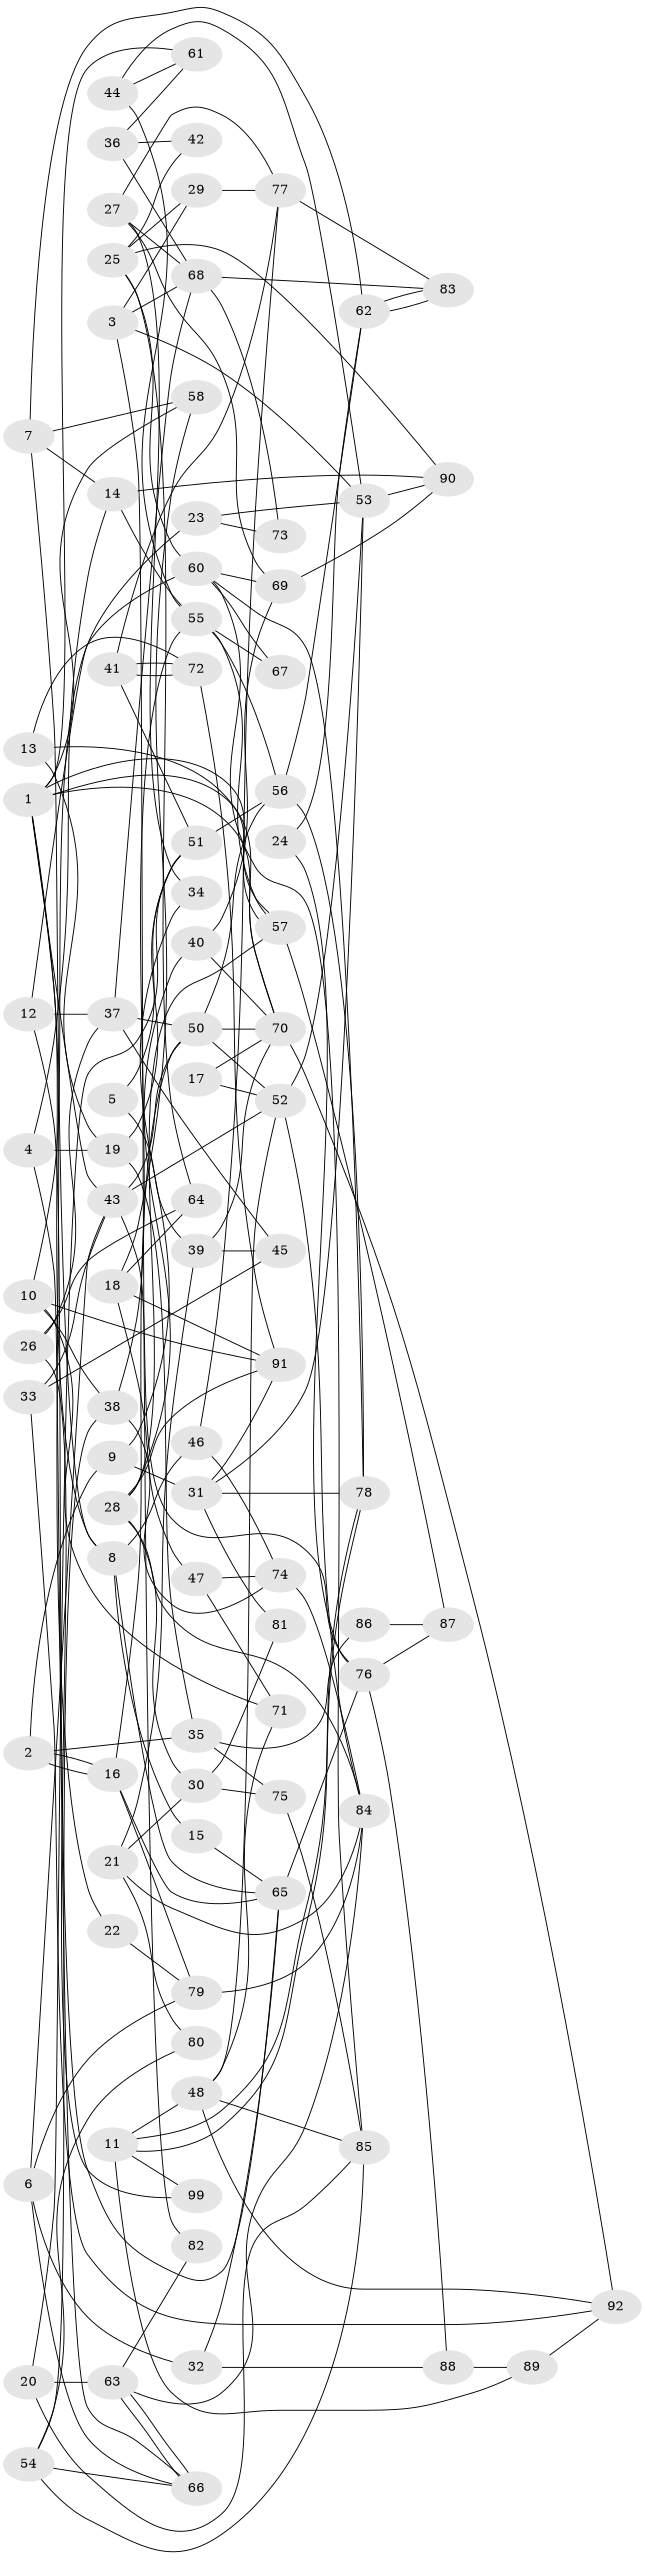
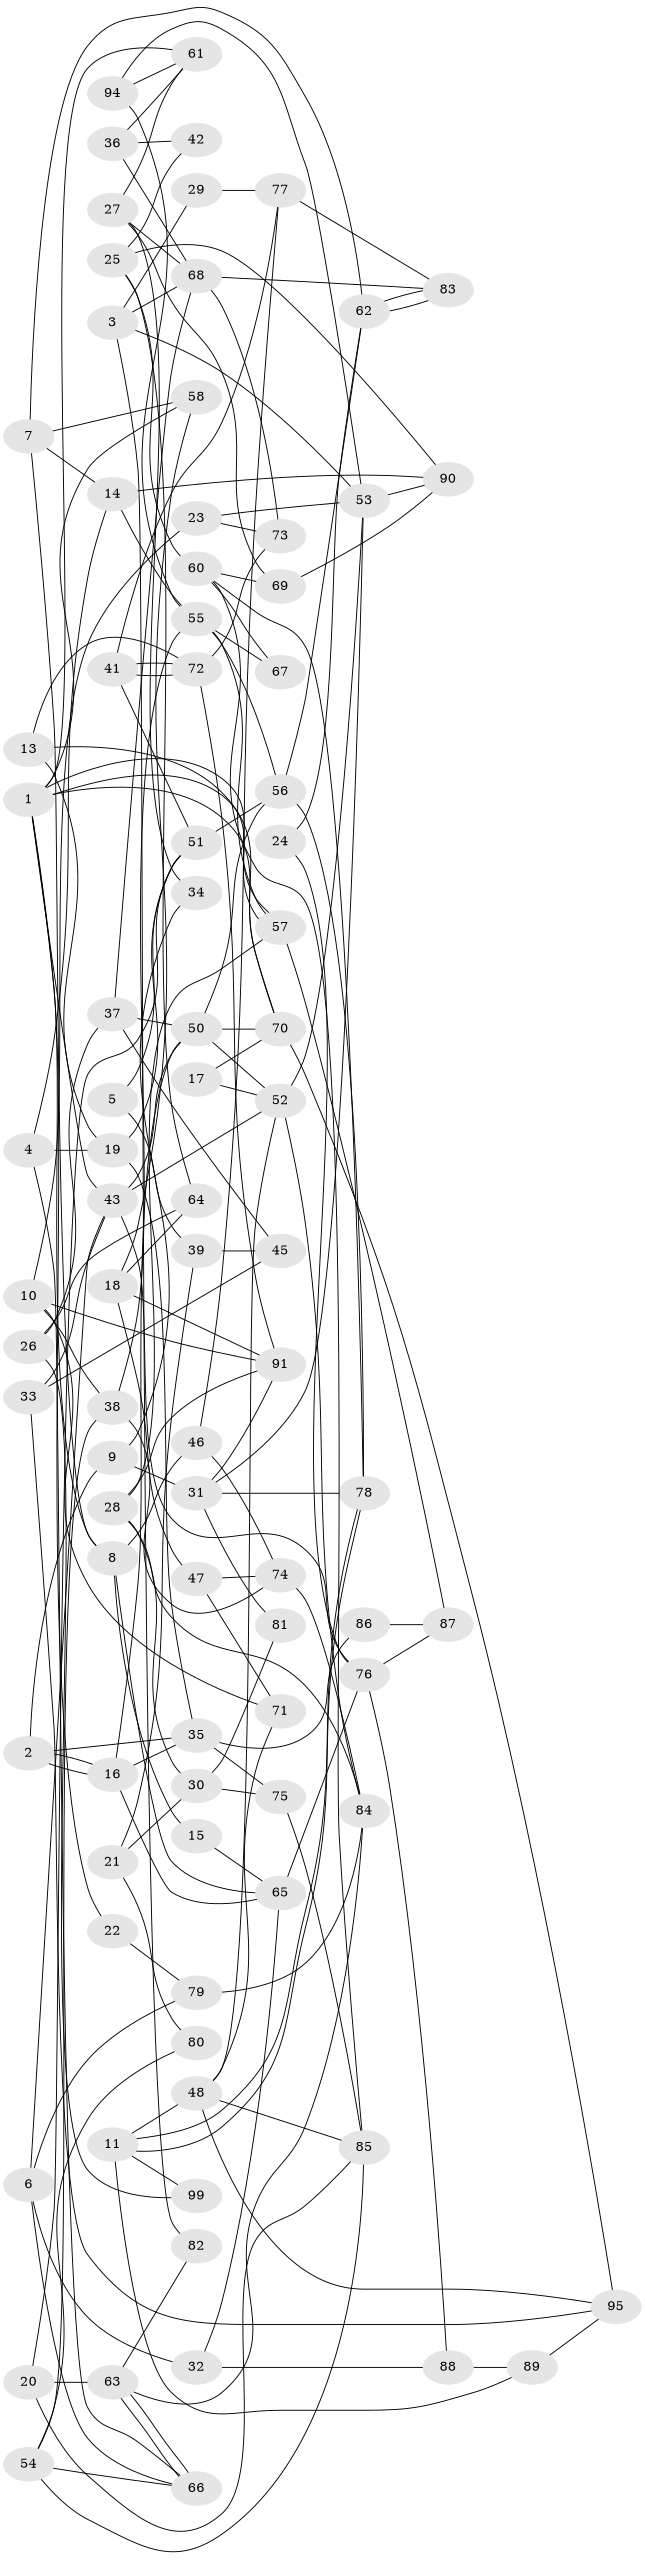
  graph {
    rankdir=LR
    node [color=gray90 style=filled]
    1
    8
    22
    43
    57
    58
    61
    70
    15
    46
    65
    79
    50
    52
    76
    87
-   92
+   92 [label=95]
    2
    9
    16
    35
    31
    34
    75
    86
    3
    29
    53
    68
    82
    77
    90
    83
    73
    4
    14
    19
    66
    55
    51
    5
    39
    45
    56
    6
    32
    88
    84
    7
    62
    74
    91
    78
    81
    10
    23
    38
    71
    11
    48
    n61 [label=99]
    89
    85
-   12
    37
    60
    69
    67
    13
    72
    17
    18
    47
    64
    20
    63
    21
    30
    80
    24
    25
    42
    26
    27
    28
-   40
    33
    36
    41
-   44
+   44 [label=94]
    54
    1 -- 8
    1 -- 22
    1 -- 43
    1 -- 57
    1 -- 57
    1 -- 58
    1 -- 61
    1 -- 70
    8 -- 15
    8 -- 46
    8 -- 65
    22 -- 79
    43 -- 50
    43 -- 52
    43 -- 76
    57 -- 87
    70 -- 92
    15 -- 65
    46 -- 77
    46 -- 74
    65 -- 76
    79 -- 84
    50 -- 70
    50 -- 52
    50 -- 56
    52 -- 53
    52 -- 84
    76 -- 87
    76 -- 88
    2 -- 9
    2 -- 16
    2 -- 16
    2 -- 35
    9 -- 31
    9 -- 34
    16 -- 65
    16 -- 50
-   16 -- 79
+   16 -- 35
    35 -- 75
    35 -- 86
    31 -- 53
    31 -- 91
    31 -- 78
    31 -- 81
    75 -- 85
    86 -- 87
    3 -- 29
    3 -- 53
    3 -- 68
    3 -- 82
    29 -- 77
    53 -- 90
    68 -- 83
    68 -- 73
    77 -- 83
    4 -- 14
    4 -- 19
    4 -- 66
    14 -- 90
    14 -- 55
    19 -- 35
    19 -- 51
    55 -- 57
    55 -- 56
    55 -- 67
    51 -- 56
    5 -- 51
    5 -- 39
-   39 -- 70
    39 -- 45
    56 -- 62
    56 -- 78
    6 -- 43
    6 -- 79
    6 -- 66
    6 -- 32
    32 -- 65
    32 -- 88
    88 -- 89
    7 -- 8
    7 -- 58
    7 -- 14
    7 -- 62
    62 -- 83
    62 -- 83
    74 -- 84
    10 -- 91
    10 -- 23
    10 -- 38
    10 -- 71
    23 -- 53
    23 -- 73
    38 -- 55
    38 -- 74
    11 -- 78
    11 -- 78
    11 -- 48
    11 -- n61
    11 -- 89
    48 -- 52
    48 -- 92
    48 -- 71
    48 -- 85
    89 -- 92
-   12 -- 65
-   12 -- 37
-   12 -- 60
    37 -- 50
    37 -- 68
    37 -- 45
    60 -- 78
    60 -- 85
    60 -- 69
    60 -- 67
    69 -- 90
    13 -- 70
    13 -- 19
    13 -- 72
+   72 -- 73
    72 -- 91
    17 -- 70
    17 -- 52
    18 -- 58
    18 -- 91
    18 -- 47
    18 -- 64
    47 -- 74
    47 -- 71
    20 -- 51
    20 -- 85
    20 -- 63
    63 -- 82
    63 -- 66
    63 -- 66
    63 -- 84
    21 -- 39
-   21 -- 84
    21 -- 30
    21 -- 80
    30 -- 75
    30 -- 81
    24 -- 76
    24 -- 62
-   25 -- 29
    25 -- 90
    25 -- 60
    25 -- 64
    25 -- 42
    26 -- n61
    26 -- 37
    26 -- 64
    27 -- 34
    27 -- 68
-   27 -- 77
+   27 -- 61
    27 -- 69
    28 -- 57
    28 -- 84
    28 -- 91
    28 -- 30
-   28 -- 40
-   40 -- 70
-   40 -- 69
    33 -- 43
    33 -- 92
    33 -- 45
    36 -- 61
    36 -- 68
    36 -- 42
    41 -- 77
    41 -- 51
    41 -- 72
    41 -- 72
    44 -- 61
    44 -- 53
    44 -- 55
    54 -- 66
    54 -- 38
    54 -- 85
    54 -- 80
  }
